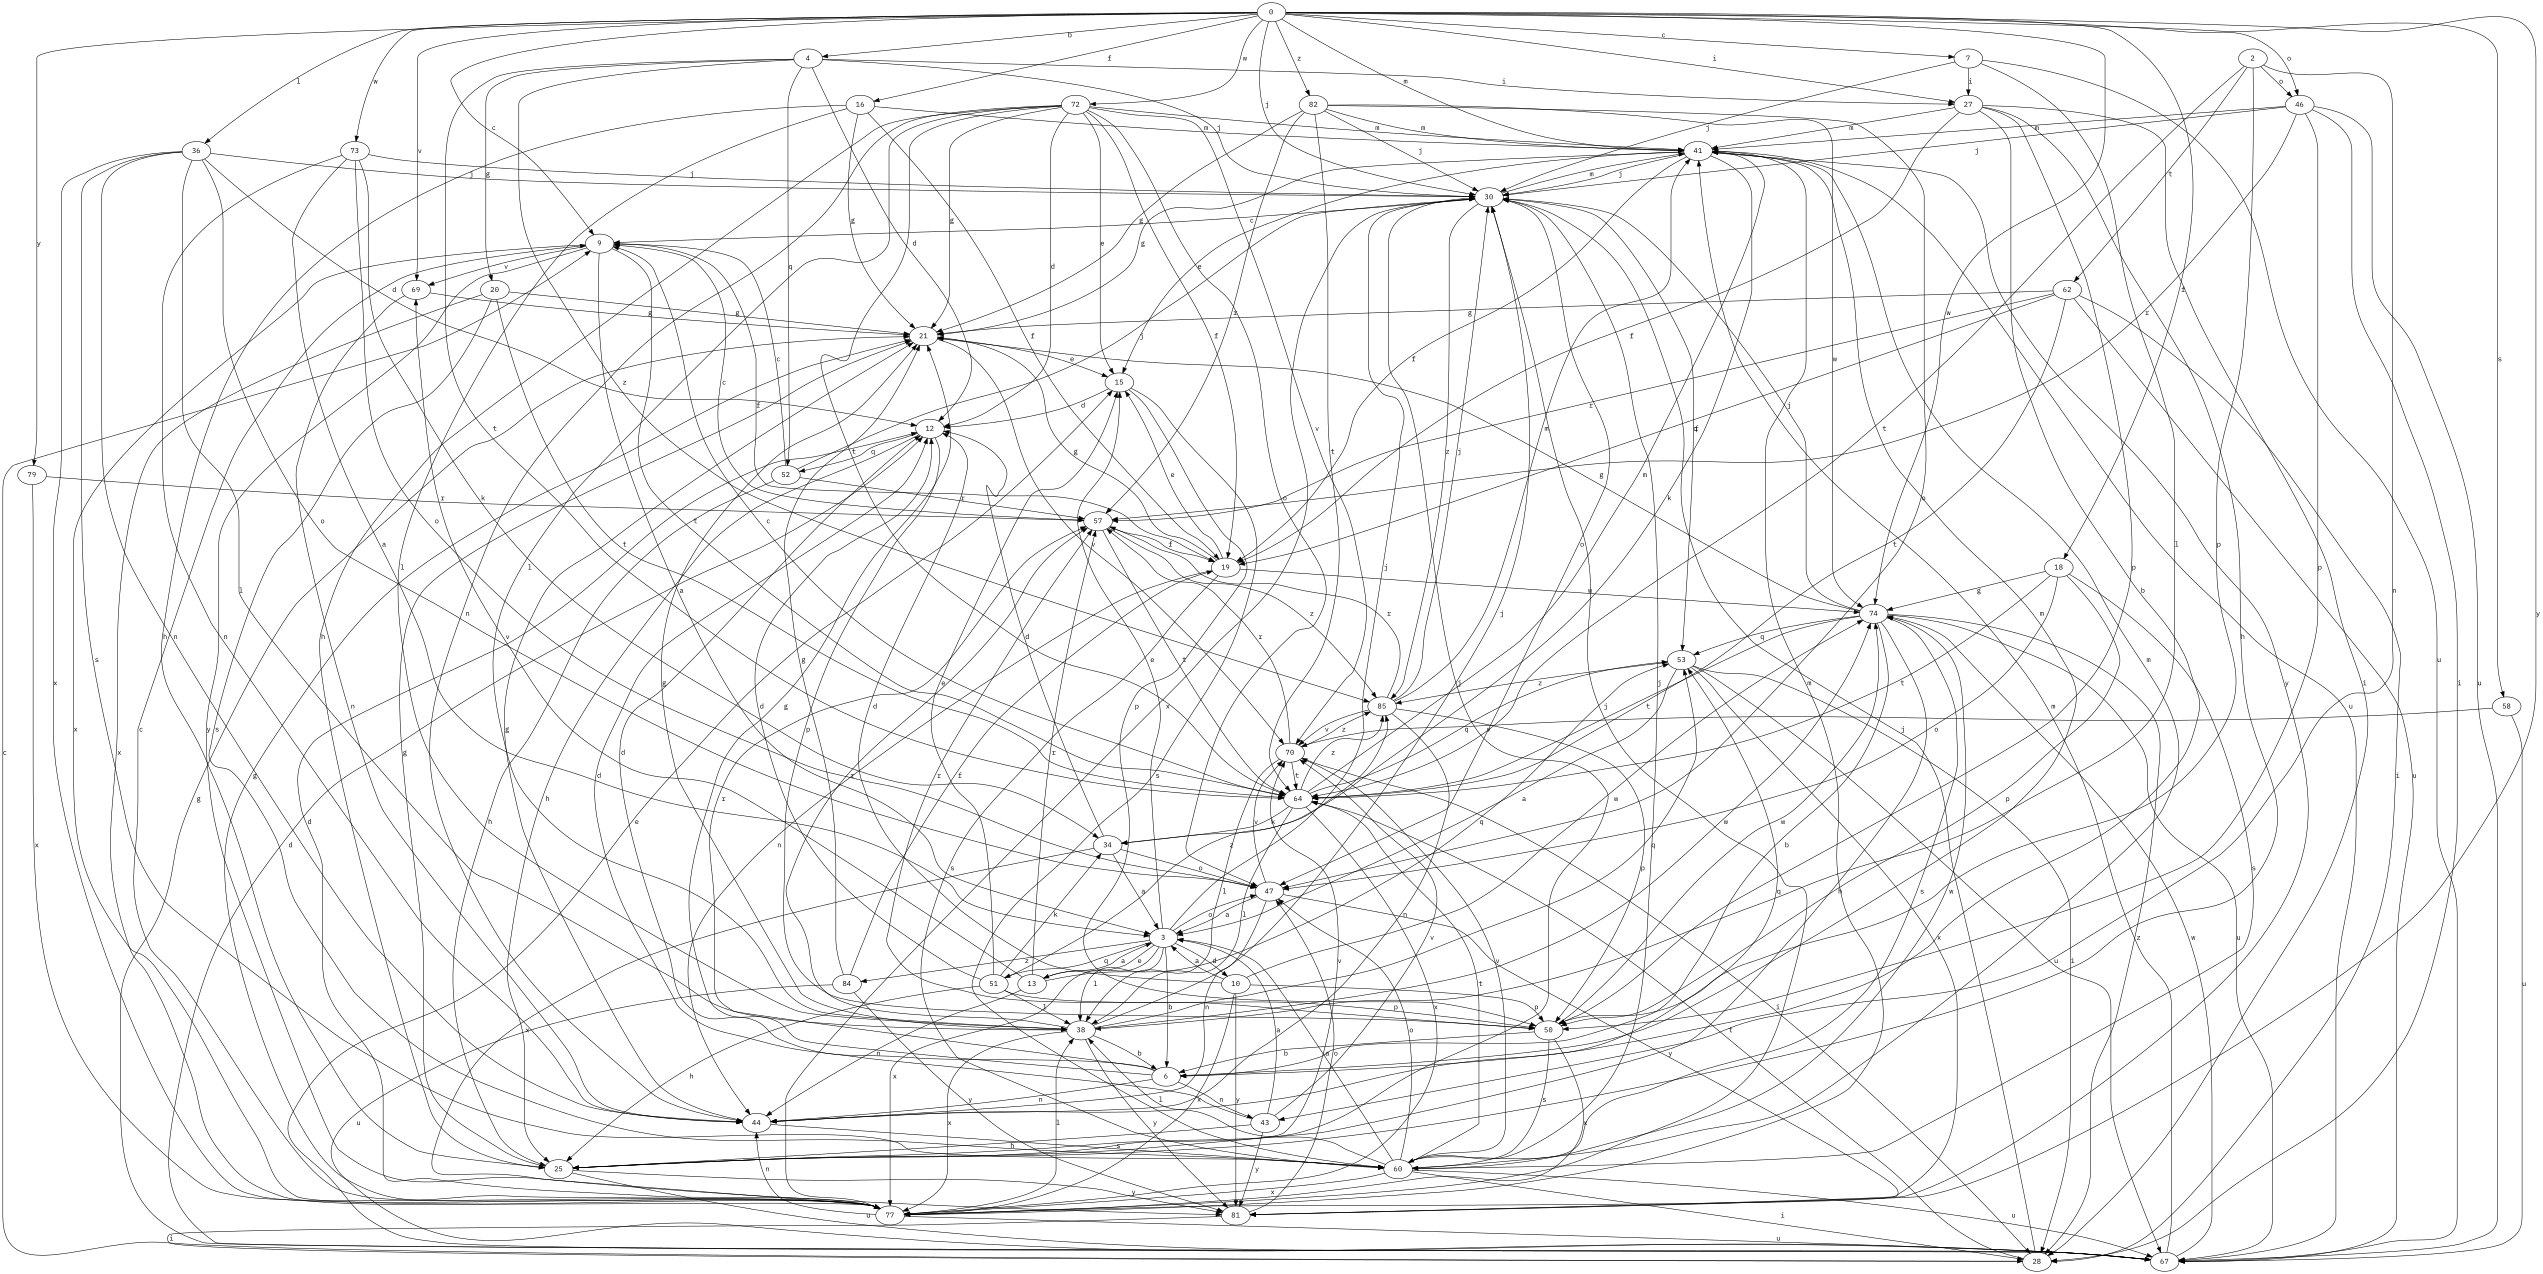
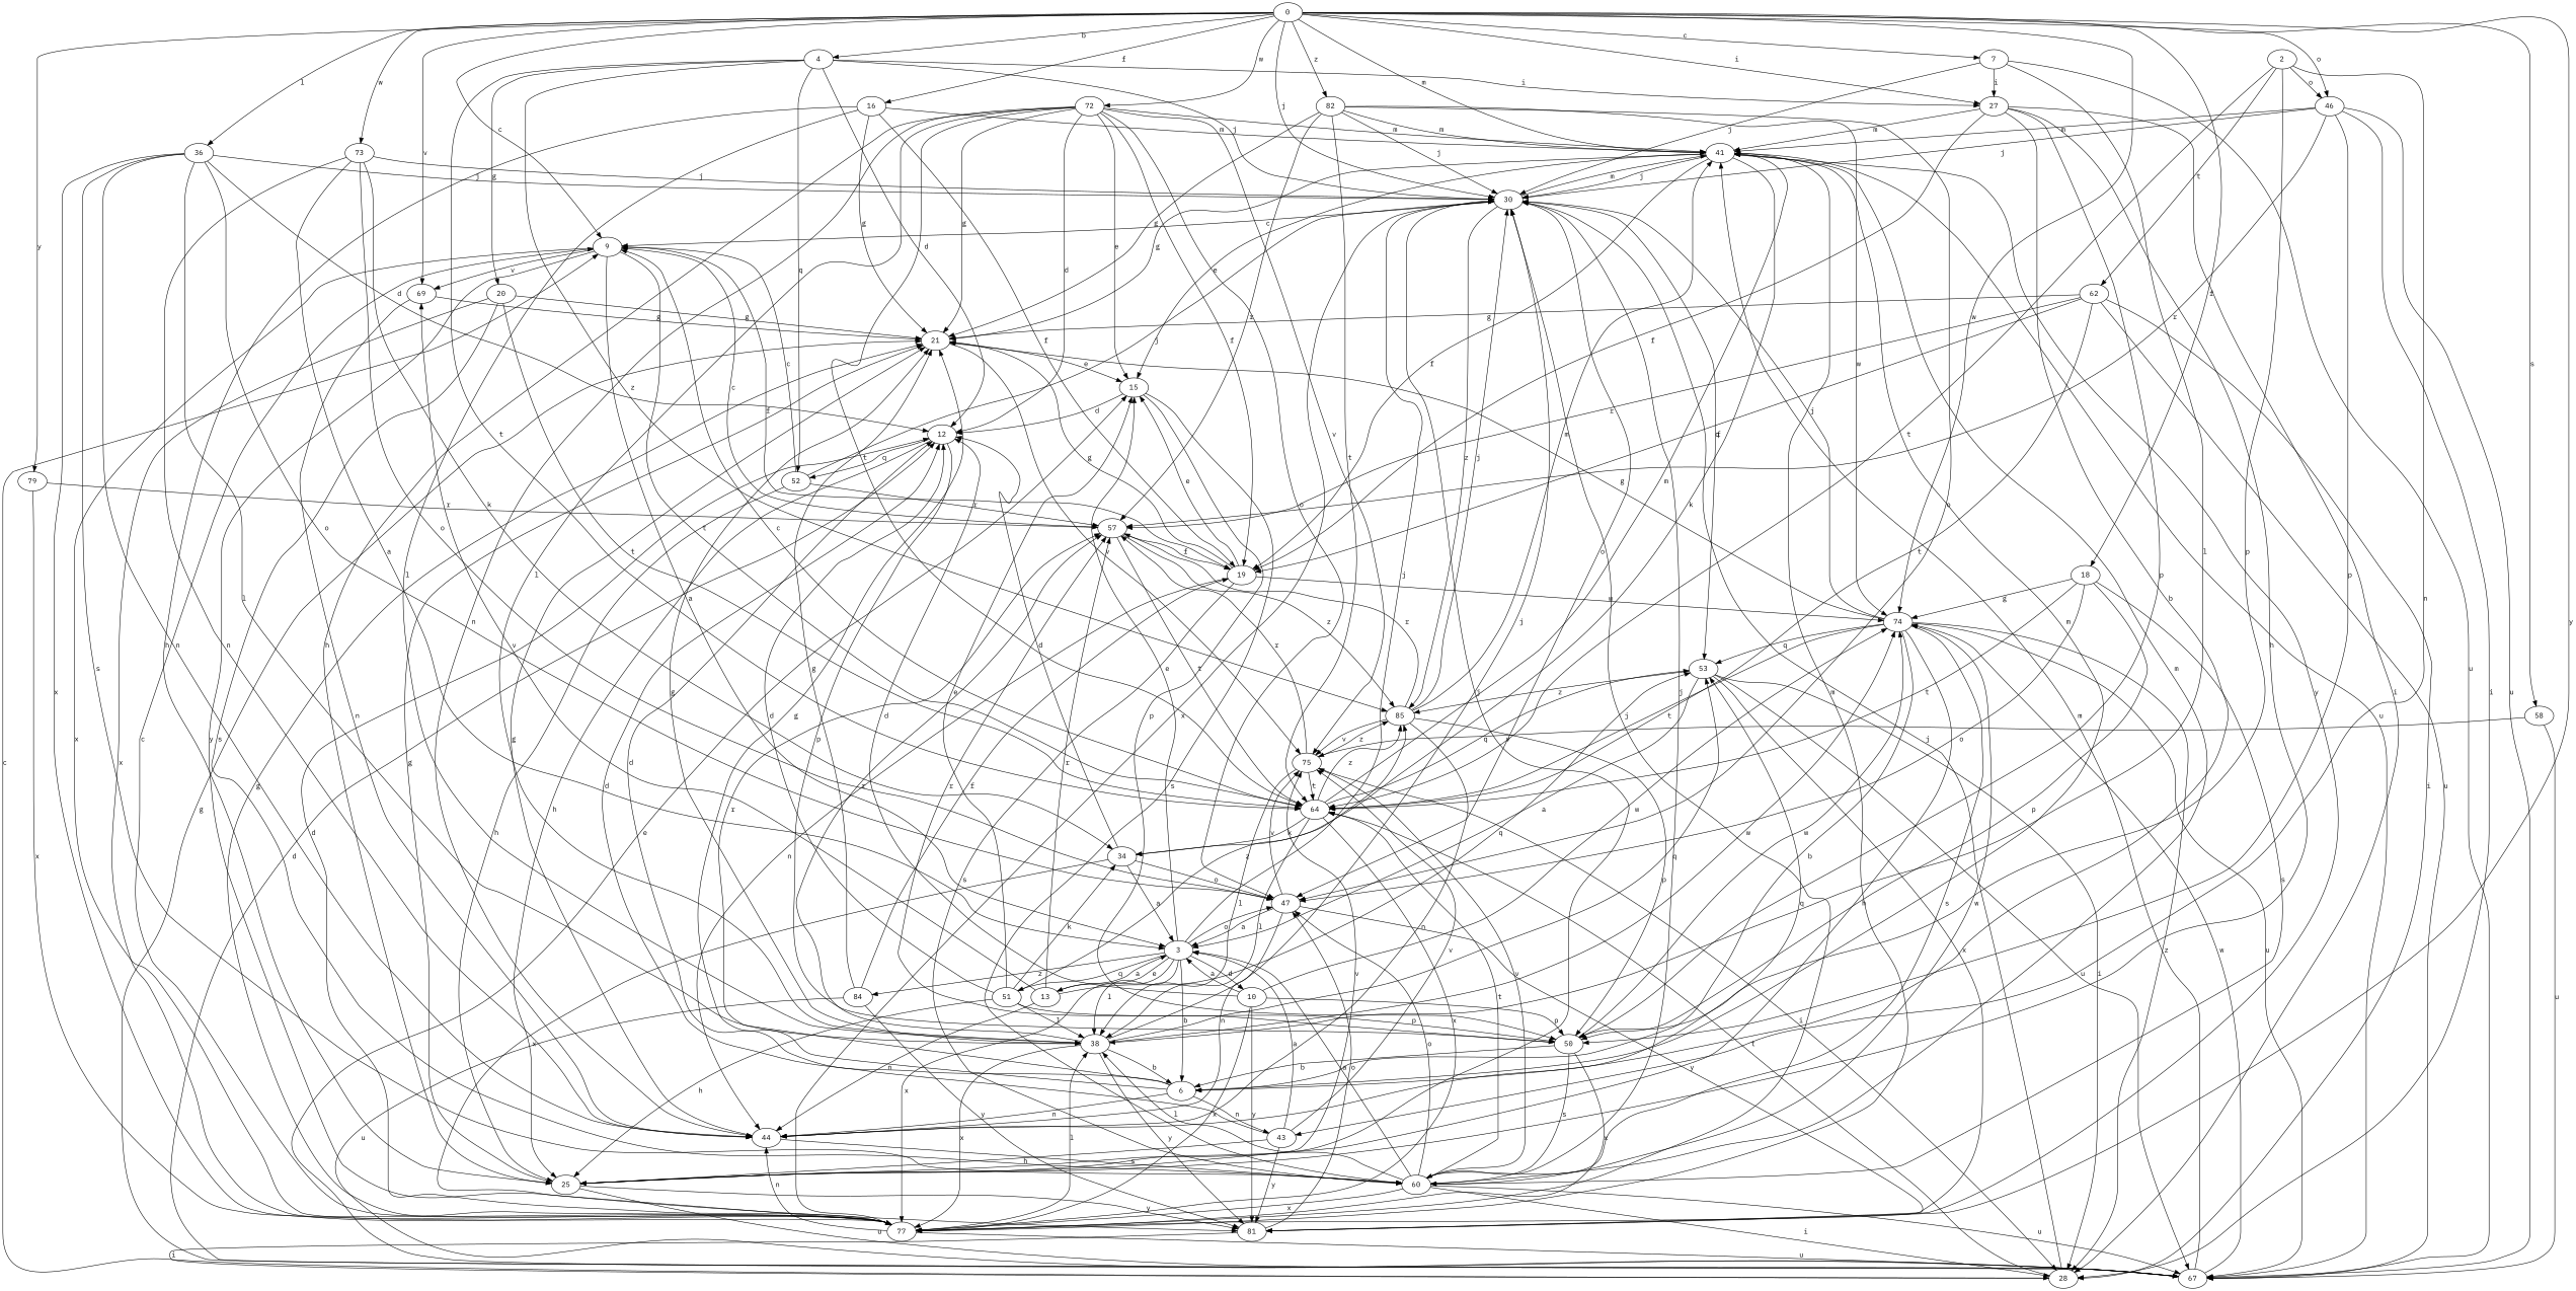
  strict digraph {
    fontname="IBM Plex Mono"
    node [fontname="IBM Plex Mono"]
    edge [fontname="IBM Plex Mono"]
    0
    4
    7
    9
    16
    18
    27
    30
    36
    41
    46
    58
    69
    72
    73
    74
    79
    81
    82
    64
    12
    20
    52
    85
    38
    67
    3
    77
    19
    21
    25
    50
    47
    60
    6
    28
    53
    44
    15
    34
    57
-   70
+   70 [label=75]
    2
    43
    62
    10
    13
    51
    84
    0 -> 4 [label=b]
    0 -> 7 [label=c]
    0 -> 9 [label=c]
    0 -> 16 [label=f]
    0 -> 18 [label=f]
    0 -> 27 [label=i]
    0 -> 30 [label=j]
    0 -> 36 [label=l]
    0 -> 41 [label=m]
    0 -> 46 [label=o]
    0 -> 58 [label=s]
    0 -> 69 [label=v]
    0 -> 72 [label=w]
    0 -> 73 [label=w]
    0 -> 74 [label=w]
    0 -> 79 [label=y]
    0 -> 81 [label=y]
    0 -> 82 [label=z]
    4 -> 27 [label=i]
    4 -> 30 [label=j]
    4 -> 64 [label=t]
    4 -> 12 [label=d]
    4 -> 20 [label=g]
    4 -> 52 [label=q]
    4 -> 85 [label=z]
    7 -> 27 [label=i]
    7 -> 30 [label=j]
    7 -> 38 [label=l]
    7 -> 67 [label=u]
    9 -> 69 [label=v]
    9 -> 81 [label=y]
    9 -> 64 [label=t]
    9 -> 3 [label=a]
    9 -> 77 [label=x]
    9 -> 19 [label=f]
    16 -> 41 [label=m]
    16 -> 38 [label=l]
    16 -> 19 [label=f]
    16 -> 21 [label=g]
    16 -> 25 [label=h]
    18 -> 74 [label=g]
    18 -> 64 [label=t]
    18 -> 50 [label=p]
    18 -> 47 [label=o]
    18 -> 60 [label=s]
    27 -> 41 [label=m]
    27 -> 19 [label=f]
    27 -> 25 [label=h]
    27 -> 50 [label=p]
    27 -> 6 [label=b]
    27 -> 28 [label=i]
    30 -> 9 [label=c]
    30 -> 41 [label=m]
    30 -> 85 [label=z]
    30 -> 77 [label=x]
    30 -> 47 [label=o]
    30 -> 53 [label=q]
    36 -> 30 [label=j]
    36 -> 12 [label=d]
    36 -> 38 [label=l]
    36 -> 77 [label=x]
    36 -> 47 [label=o]
    36 -> 60 [label=s]
    36 -> 44 [label=n]
    41 -> 30 [label=j]
    41 -> 81 [label=y]
    41 -> 67 [label=u]
    41 -> 19 [label=f]
    41 -> 21 [label=g]
    41 -> 15 [label=e]
    41 -> 34 [label=k]
    46 -> 30 [label=j]
    46 -> 41 [label=m]
    46 -> 67 [label=u]
    46 -> 50 [label=p]
    46 -> 28 [label=i]
    46 -> 57 [label=r]
    58 -> 67 [label=u]
    58 -> 70 [label=v]
    69 -> 21 [label=g]
    69 -> 44 [label=n]
    72 -> 41 [label=m]
    72 -> 64 [label=t]
    72 -> 12 [label=d]
    72 -> 38 [label=l]
    72 -> 19 [label=f]
    72 -> 21 [label=g]
    72 -> 25 [label=h]
    72 -> 47 [label=o]
    72 -> 44 [label=n]
    72 -> 15 [label=e]
    72 -> 70 [label=v]
    73 -> 30 [label=j]
    73 -> 3 [label=a]
    73 -> 47 [label=o]
    73 -> 44 [label=n]
    73 -> 34 [label=k]
    74 -> 30 [label=j]
    74 -> 64 [label=t]
    74 -> 67 [label=u]
    74 -> 21 [label=g]
    74 -> 25 [label=h]
    74 -> 60 [label=s]
    74 -> 6 [label=b]
    74 -> 28 [label=z]
    74 -> 53 [label=q]
    79 -> 77 [label=x]
    79 -> 57 [label=r]
    81 -> 47 [label=o]
    81 -> 28 [label=i]
    82 -> 30 [label=j]
    82 -> 41 [label=m]
    82 -> 74 [label=w]
    82 -> 64 [label=t]
    82 -> 21 [label=g]
    82 -> 47 [label=o]
    82 -> 57 [label=r]
    64 -> 9 [label=c]
    64 -> 41 [label=m]
    64 -> 85 [label=z]
    64 -> 38 [label=l]
    64 -> 77 [label=x]
    64 -> 53 [label=q]
    64 -> 34 [label=k]
    12 -> 52 [label=q]
    12 -> 25 [label=h]
    12 -> 50 [label=p]
    20 -> 64 [label=t]
    20 -> 77 [label=x]
    20 -> 21 [label=g]
    20 -> 60 [label=s]
    52 -> 9 [label=c]
    52 -> 30 [label=j]
    52 -> 25 [label=h]
    52 -> 57 [label=r]
    85 -> 30 [label=j]
    85 -> 41 [label=m]
    85 -> 50 [label=p]
    85 -> 44 [label=n]
    85 -> 57 [label=r]
    85 -> 70 [label=v]
    38 -> 30 [label=j]
    38 -> 74 [label=w]
    38 -> 81 [label=y]
    38 -> 77 [label=x]
    38 -> 21 [label=g]
    38 -> 6 [label=b]
    38 -> 53 [label=q]
    38 -> 57 [label=r]
    67 -> 41 [label=m]
    67 -> 74 [label=w]
    67 -> 12 [label=d]
    67 -> 21 [label=g]
    67 -> 15 [label=e]
    3 -> 30 [label=j]
    3 -> 38 [label=l]
    3 -> 77 [label=x]
    3 -> 47 [label=o]
    3 -> 6 [label=b]
    3 -> 15 [label=e]
    3 -> 10 [label=d]
    3 -> 13 [label=e]
    3 -> 51 [label=q]
    3 -> 84 [label=z]
    77 -> 9 [label=c]
    77 -> 30 [label=j]
    77 -> 41 [label=m]
    77 -> 12 [label=d]
    77 -> 38 [label=l]
    77 -> 67 [label=u]
    77 -> 21 [label=g]
    77 -> 44 [label=n]
    19 -> 74 [label=w]
    19 -> 21 [label=g]
    19 -> 60 [label=s]
    19 -> 44 [label=n]
    19 -> 15 [label=e]
    21 -> 15 [label=e]
    21 -> 70 [label=v]
    25 -> 30 [label=j]
    25 -> 81 [label=y]
    25 -> 67 [label=u]
    25 -> 21 [label=g]
    25 -> 70 [label=v]
    50 -> 74 [label=w]
    50 -> 77 [label=x]
    50 -> 60 [label=s]
    50 -> 6 [label=b]
    50 -> 57 [label=r]
    47 -> 81 [label=y]
    47 -> 3 [label=a]
    47 -> 44 [label=n]
    47 -> 70 [label=v]
    60 -> 30 [label=j]
    60 -> 41 [label=m]
    60 -> 74 [label=w]
    60 -> 64 [label=t]
    60 -> 38 [label=l]
    60 -> 67 [label=u]
    60 -> 3 [label=a]
    60 -> 77 [label=x]
    60 -> 47 [label=o]
    60 -> 28 [label=i]
    60 -> 70 [label=v]
    6 -> 41 [label=m]
    6 -> 12 [label=d]
    6 -> 21 [label=g]
    6 -> 44 [label=n]
    6 -> 57 [label=r]
    6 -> 43 [label=n]
    28 -> 9 [label=c]
    28 -> 30 [label=j]
    28 -> 64 [label=t]
    53 -> 85 [label=z]
    53 -> 67 [label=u]
    53 -> 3 [label=a]
    53 -> 77 [label=x]
    53 -> 28 [label=i]
    44 -> 21 [label=g]
    44 -> 60 [label=s]
    44 -> 53 [label=q]
    15 -> 12 [label=d]
    15 -> 50 [label=p]
    15 -> 60 [label=s]
    34 -> 12 [label=d]
    34 -> 3 [label=a]
    34 -> 77 [label=x]
    34 -> 47 [label=o]
    57 -> 9 [label=c]
    57 -> 64 [label=t]
    57 -> 85 [label=z]
    57 -> 19 [label=f]
    70 -> 64 [label=t]
    70 -> 85 [label=z]
    70 -> 38 [label=l]
    70 -> 28 [label=i]
    70 -> 57 [label=r]
    2 -> 46 [label=o]
    2 -> 64 [label=t]
    2 -> 50 [label=p]
    2 -> 43 [label=n]
    2 -> 62 [label=t]
    43 -> 81 [label=y]
    43 -> 12 [label=d]
    43 -> 3 [label=a]
    43 -> 25 [label=h]
    43 -> 70 [label=v]
    62 -> 64 [label=t]
    62 -> 67 [label=u]
    62 -> 19 [label=f]
    62 -> 21 [label=g]
    62 -> 28 [label=i]
    62 -> 57 [label=r]
    10 -> 74 [label=w]
    10 -> 81 [label=y]
    10 -> 12 [label=d]
    10 -> 3 [label=a]
    10 -> 77 [label=x]
    10 -> 50 [label=p]
    13 -> 69 [label=v]
    13 -> 3 [label=a]
    13 -> 53 [label=q]
    13 -> 44 [label=n]
    13 -> 57 [label=r]
    51 -> 12 [label=d]
    51 -> 85 [label=z]
    51 -> 38 [label=l]
    51 -> 25 [label=h]
    51 -> 50 [label=p]
    51 -> 15 [label=e]
    51 -> 34 [label=k]
    84 -> 81 [label=y]
    84 -> 67 [label=u]
    84 -> 19 [label=f]
    84 -> 21 [label=g]
  }
